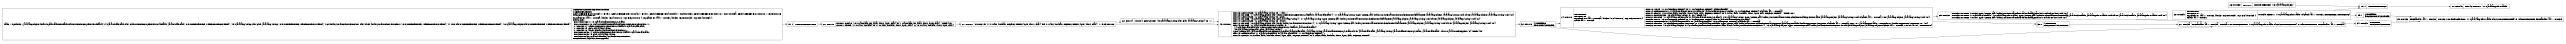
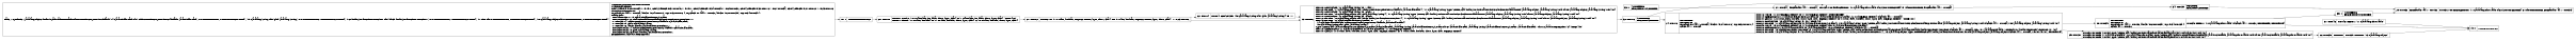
  digraph {
    rankdir=LR
    node [shape=record]
    n1 [label="{18\:\ ?|MTH_ENTER_BLOCK\l}"]
    n2 [label="{20\:\ 0x0000|0x0000: CONST  (r8 I:??[boolean, int, float, short, byte, char]) = (1 ??[boolean, int, float, short, byte, char])  (LINE:418)\l0x0001: ARITH  (r7 I:??[int, boolean]) = (r7 I:??[int, boolean, short, byte, char]) & (r8 I:??[int, boolean, short, byte, char]) \l}"]
    n3 [label="{21\:\ 0x0002|0x0002: IF  (r7 I:??[int, boolean, OBJECT, ARRAY, byte, short, char]) == (0 ??[int, boolean, OBJECT, ARRAY, byte, short, char])  \-\> B:23:0x0006 \l}"]
    n4 [label="{22\:\ 0x0004|0x0004: CONST_STR  (r5 I:java.lang.String A[D('glob' java.lang.String)]) =  \"*\" \l}"]
    n5 [label="{23\:\ 0x0006|0x0006: CONST_STR  (r7 I:java.lang.String) =  \"\<this\>\" \l0x0008: INVOKE  (r4 I:java.lang.Object A[D('$this$useDirectoryEntries_u24default' java.nio.file.Path)]), (r7 I:java.lang.String) type: STATIC call: kotlin.jvm.internal.Intrinsics.checkNotNullParameter(java.lang.Object, java.lang.String):void A[MD:(java.lang.Object, java.lang.String):void (m)]\l0x000b: CONST_STR  (r7 I:java.lang.String) =  \"glob\" \l0x000d: INVOKE  (r5 I:java.lang.Object A[D('glob' java.lang.String)]), (r7 I:java.lang.String) type: STATIC call: kotlin.jvm.internal.Intrinsics.checkNotNullParameter(java.lang.Object, java.lang.String):void A[MD:(java.lang.Object, java.lang.String):void (m)]\l0x0010: CONST_STR  (r7 I:java.lang.String) =  \"block\" \l0x0012: INVOKE  (r6 I:java.lang.Object A[D('block' kotlin.jvm.functions.Function1)]), (r7 I:java.lang.String) type: STATIC call: kotlin.jvm.internal.Intrinsics.checkNotNullParameter(java.lang.Object, java.lang.String):void A[MD:(java.lang.Object, java.lang.String):void (m)]\l0x0015: INVOKE  (r7 I:java.nio.file.DirectoryStream) = \l  (r4 I:java.nio.file.Path A[D('$this$useDirectoryEntries_u24default' java.nio.file.Path)])\l  (r5 I:java.lang.String A[D('glob' java.lang.String)])\l type: STATIC call: java.nio.file.Files.newDirectoryStream(java.nio.file.Path, java.lang.String):java.nio.file.DirectoryStream A[MD:(java.nio.file.Path, java.lang.String):java.nio.file.DirectoryStream\<java.nio.file.Path\> throws java.io.IOException (c)] (LINE:419)\l0x0019: CHECK_CAST (r7 I:java.io.Closeable) = (java.io.Closeable) (r7 I:??[OBJECT, ARRAY]) \l0x001b: CONST  (r0 I:??[int, float, boolean, short, byte, char, OBJECT, ARRAY]) = (0 ??[int, float, boolean, short, byte, char, OBJECT, ARRAY]) \l}"]
    n6 [label="{32\:\ 0x001c|SYNTHETIC\lEXC_TOP_SPLITTER\l}"]
    n7 [label="{24\:\ 0x001c|TRY_ENTER\lTRY_LEAVE\lTryCatch #0 \{all \-\> 0x003a, blocks: (B:24:0x001c), top: B:32:0x001c \}\lCatch: all \-\> 0x003a\l|0x001c: MOVE  (r1 I:??[OBJECT, ARRAY]) = (r7 I:??[OBJECT, ARRAY]) A[TRY_ENTER]\l0x001d: CHECK_CAST (r1 I:java.nio.file.DirectoryStream) = (java.nio.file.DirectoryStream) (r1 I:??[OBJECT, ARRAY]) A[Catch: all \-\> 0x003a]\l0x001f: CONST  (r2 I:??[int, float, boolean, short, byte, char, OBJECT, ARRAY]) = (0 ??[int, float, boolean, short, byte, char, OBJECT, ARRAY])  (LINE:1001)\l0x0020: CONST_STR  (r3 I:java.lang.String) =  \"it\"  (LINE:419)\l0x0022: INVOKE  (r1 I:java.lang.Object A[D('it' java.nio.file.DirectoryStream)]), (r3 I:java.lang.String) type: STATIC call: kotlin.jvm.internal.Intrinsics.checkNotNullExpressionValue(java.lang.Object, java.lang.String):void A[Catch: all \-\> 0x003a, MD:(java.lang.Object, java.lang.String):void (m)]\l0x0025: MOVE  (r3 I:??[OBJECT, ARRAY]) = (r1 I:??[OBJECT, ARRAY] A[D('it' java.nio.file.DirectoryStream)]) \l0x0026: CHECK_CAST (r3 I:java.lang.Iterable) = (java.lang.Iterable) (r3 I:??[OBJECT, ARRAY]) A[Catch: all \-\> 0x003a]\l0x0028: INVOKE  (r3 I:kotlin.sequences.Sequence) = (r3 I:java.lang.Iterable) type: STATIC call: kotlin.collections.CollectionsKt.asSequence(java.lang.Iterable):kotlin.sequences.Sequence A[Catch: all \-\> 0x003a, MD:\<T\>:(java.lang.Iterable\<? extends T\>):kotlin.sequences.Sequence\<T\> (m)]\l0x002c: INVOKE  (r3 I:java.lang.Object) = (r6 I:kotlin.jvm.functions.Function1 A[D('block' kotlin.jvm.functions.Function1)]), (r3 I:java.lang.Object) type: INTERFACE call: kotlin.jvm.functions.Function1.invoke(java.lang.Object):java.lang.Object A[Catch: all \-\> 0x003a, MD:(P1):R (m), TRY_LEAVE]\l}"]
    n8 [label="{27\:\ 0x003a|ExcHandler: all \-\> 0x003a\l|0x003a: MOVE_EXCEPTION  (r0 I:java.lang.Throwable A[CUSTOM_DECLARE]) =  A[DONT_INLINE, ExcHandler: all \-\> 0x003a]\l}"]
    n9 [label="{25\:\ 0x0030|0x0030: INVOKE  (r8 I:int) type: STATIC call: kotlin.jvm.internal.InlineMarker.finallyStart(int):void A[MD:(int):void (m)]\l0x0033: INVOKE  (r7 I:java.io.Closeable), (r0 I:java.lang.Throwable) type: STATIC call: kotlin.io.CloseableKt.closeFinally(java.io.Closeable, java.lang.Throwable):void A[MD:(java.io.Closeable, java.lang.Throwable):void (m)]\l0x0036: INVOKE  (r8 I:int) type: STATIC call: kotlin.jvm.internal.InlineMarker.finallyEnd(int):void A[MD:(int):void (m)]\l}"]
    n10 [label="{33\:\ ?|SYNTHETIC\lEXC_THROW_SPLITTER\l}"]
    n11 [label="{34\:\ 0x003b|DECLARE\lEXC_TOP_SPLITTER\l}"]
    n12 [label="{26\:\ 0x0039|RETURN\l|0x0839: RETURN  (r3 I:java.lang.Object) \l}"]
    n13 [label="{19\:\ ?|MTH_EXIT_BLOCK\l}"]
    n14 [label="{29\:\ 0x003c|ExcHandler: all \-\> 0x003c\l|0x003c: MOVE_EXCEPTION  (r1 I:java.lang.Throwable A[CUSTOM_DECLARE]) =  A[DONT_INLINE, ExcHandler: all \-\> 0x003c]\l}"]
    n15 [label="{28\:\ 0x003b|TRY_ENTER\lTRY_LEAVE\lTryCatch #1 \{all \-\> 0x003c, blocks: (B:28:0x003b), top: B:34:0x003b \}\lCatch: all \-\> 0x003c\l|0x003b: THROW  (r0 I:java.lang.Throwable) A[Catch: all \-\> 0x003c, TRY_ENTER, TRY_LEAVE]\l}"]
    n16 [label="{35\:\ ?|SYNTHETIC\lEXC_BOTTOM_SPLITTER\l}"]
    n17 [label="{31\:\ 0x0046|0x0046: THROW  (r1 I:java.lang.Throwable) \l}"]
    n18 [label="{static \/* synthetic *\/ java.lang.Object kotlin.io.path.PathsKt__PathUtilsKt.useDirectoryEntries$default((r4 I:java.nio.file.Path A[D('$this$useDirectoryEntries_u24default' java.nio.file.Path), IMMUTABLE_TYPE, METHOD_ARGUMENT]), (r5 I:java.lang.String A[D('glob' java.lang.String), IMMUTABLE_TYPE, METHOD_ARGUMENT]), (r6 I:kotlin.jvm.functions.Function1 A[D('block' kotlin.jvm.functions.Function1), IMMUTABLE_TYPE, METHOD_ARGUMENT]), (r7 I:int A[IMMUTABLE_TYPE, METHOD_ARGUMENT]), (r8 I:java.lang.Object A[IMMUTABLE_TYPE, METHOD_ARGUMENT]))  | METHOD_CANDIDATE_FOR_INLINE\lUSE_LINES_HINTS\lCROSS_EDGE: B:28:0x003b \-\> B:19:?, CROSS_EDGE: B:31:0x0046 \-\> B:19:?, CROSS_EDGE: B:34:0x003b \-\> B:29:0x003c, CROSS_EDGE: B:32:0x001c \-\> B:27:0x003a, CROSS_EDGE: B:21:0x0002 \-\> B:23:0x0006\lINLINE_NOT_NEEDED\lTryCatch #0 \{all \-\> 0x003a, blocks: (B:24:0x001c), top: B:32:0x001c \}, TryCatch #1 \{all \-\> 0x003c, blocks: (B:28:0x003b), top: B:34:0x003b \}\lDebug Info:\l  0x001f\-0x0030: r1 'it' Ljava\/nio\/file\/DirectoryStream;\l  0x0020\-0x0030: r2 '$i$a$\-use\-PathsKt__PathUtilsKt$useDirectoryEntries$1' I\l  \-1 \-0x003b: r4 '$this$useDirectoryEntries_u24default' Ljava\/nio\/file\/Path;\l  \-1 \-0x003b: r5 'glob' Ljava\/lang\/String;\l  \-1 \-0x003b: r6 'block' Lkotlin\/jvm\/functions\/Function1;\l  0x003c\-0x0046: r4 '$this$useDirectoryEntries_u24default' Ljava\/nio\/file\/Path;\l  0x003c\-0x0046: r5 'glob' Ljava\/lang\/String;\l  0x003c\-0x0046: r6 'block' Lkotlin\/jvm\/functions\/Function1;\lEXCEPTIONS:[Ljava\/io\/IOException;]\l}"]
    n1 -> n2
    n2 -> n3
    n3 -> n4 [style=dashed]
    n3 -> n5
    n4 -> n5
    n5 -> n6
    n6 -> n7
    n6 -> n8
    n7 -> n9
-   n7 -> n10
+   n7 -> n15
    n8 -> n11
-   n9 -> n8
+   n9 -> n12
    n10 -> n8
    n11 -> n14
    n12 -> n13
    n15 -> n13
    n15 -> n16
    n16 -> n14
-   n13 -> n17
+   n17 -> n13
    n18 -> n1
  }
